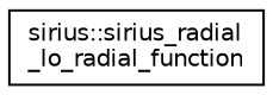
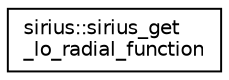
  digraph {
    rankdir=LR
-   n1 [color=black fillcolor=white fontname=Helvetica fontsize=10 height=0.2 label="sirius::sirius_radial\l_lo_radial_function" shape=record style=filled width=0.4]
+   n1 [color=black fillcolor=white fontname=Helvetica fontsize=10 height=0.2 label="sirius::sirius_get\l_lo_radial_function" shape=record style=filled width=0.4]
  }
